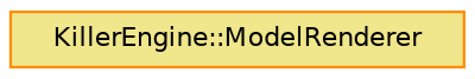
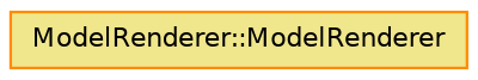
  digraph {
    rankdir=TB
-   n1 [color=darkorange fillcolor=khaki fontname=Helvetica fontsize=10 height=0.2 label="KillerEngine::ModelRenderer" shape=record style=filled width=0.4]
+   n1 [color=darkorange fillcolor=khaki fontname=Helvetica fontsize=10 height=0.2 label="ModelRenderer::ModelRenderer" shape=record style=filled width=0.4]
  }
